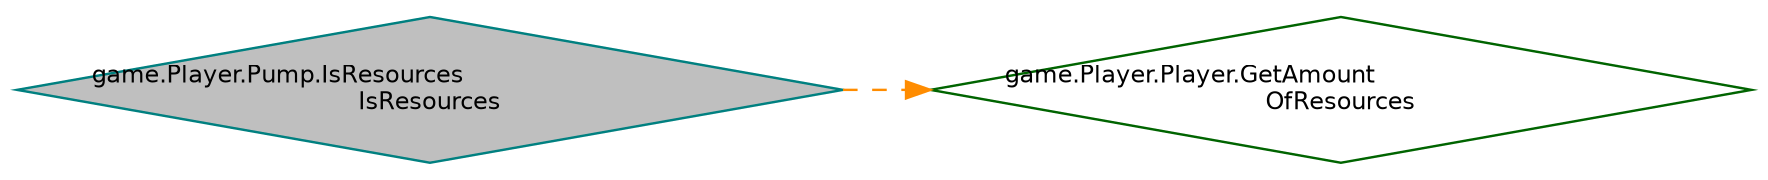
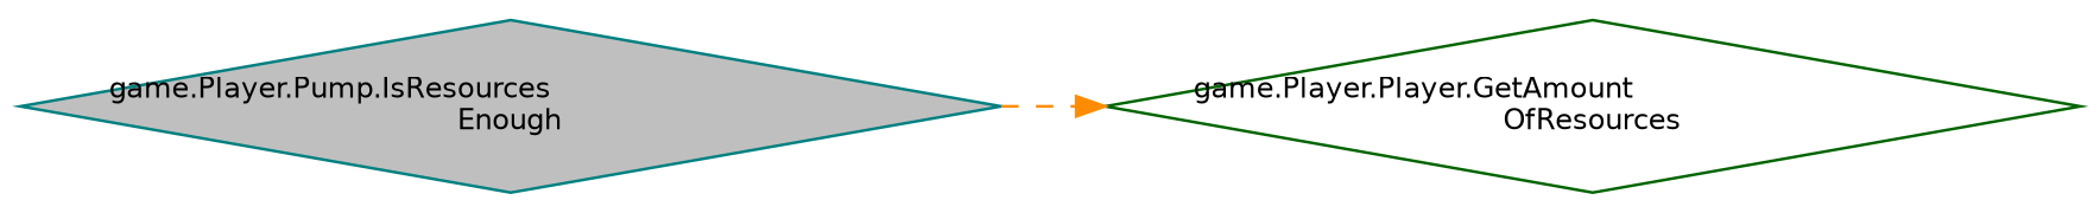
  digraph {
    rankdir=LR
    node [fontname=Helvetica fontsize=10 shape=diamond style=filled]
-   n1 [color=teal fillcolor=grey75 fontcolor=black height=0.2 label="game.Player.Pump.IsResources\lIsResources" width=0.4]
+   n1 [color=teal fillcolor=grey75 fontcolor=black height=0.2 label="game.Player.Pump.IsResources\lEnough" width=0.4]
    n2 [color=darkgreen fillcolor=white height=0.2 label="game.Player.Player.GetAmount\lOfResources" width=0.4]
    n1 -> n2 [color=darkorange fontname=Helvetica fontsize=10 labelfontname=Helvetica labelfontsize=10 style=dashed]
  }
